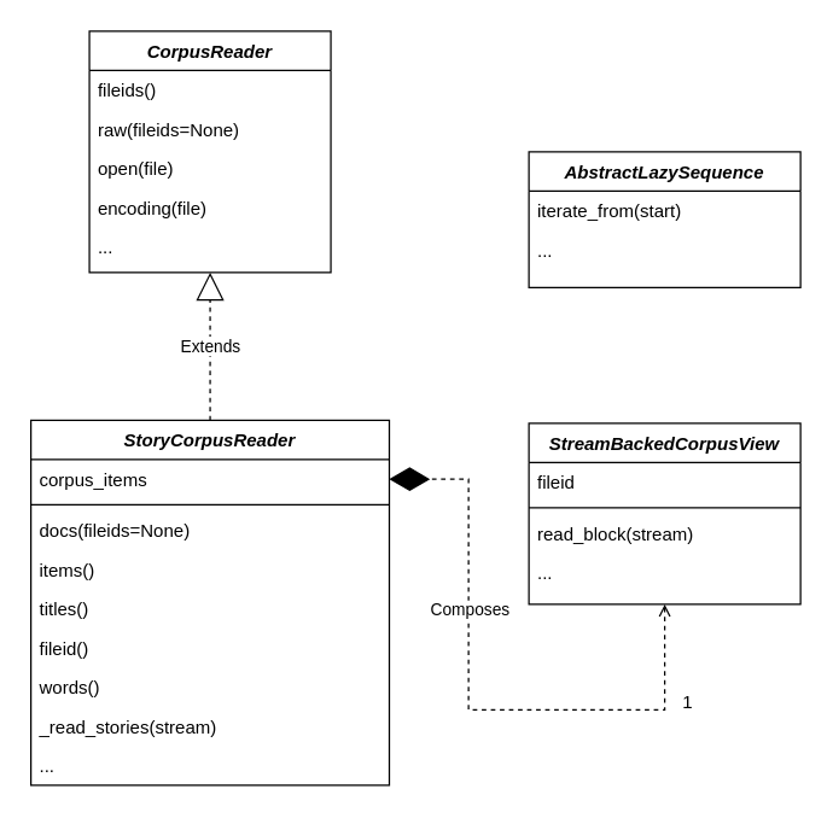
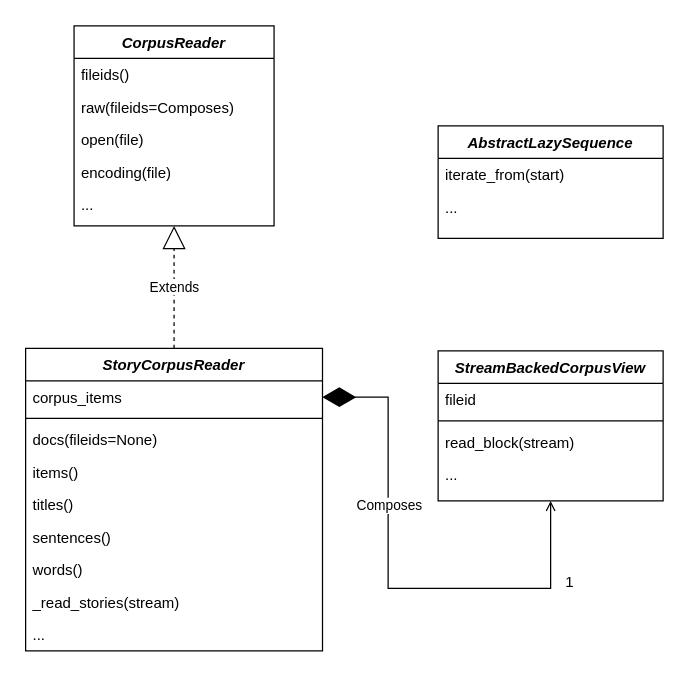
  <mxCell id="0" />
  <mxCell id="1" parent="0" />
  <mxCell id="2" value="CorpusReader" style="swimlane;fontStyle=3;align=center;verticalAlign=top;childLayout=stackLayout;horizontal=1;startSize=26;horizontalStack=0;resizeParent=1;resizeLast=0;collapsible=1;marginBottom=0;rounded=0;shadow=0;strokeWidth=1;" parent="1" vertex="1"><mxGeometry x="58.75" y="20" width="160" height="160" as="geometry"><mxRectangle x="230" y="140" width="160" height="26" as="alternateBounds" /></mxGeometry></mxCell>
  <mxCell id="3" value="fileids()" style="text;align=left;verticalAlign=top;spacingLeft=4;spacingRight=4;overflow=hidden;rotatable=0;points=[[0,0.5],[1,0.5]];portConstraint=eastwest;" parent="2" vertex="1"><mxGeometry y="26" width="160" height="26" as="geometry" /></mxCell>
- <mxCell id="4" value="raw(fileids=None)" style="text;align=left;verticalAlign=top;spacingLeft=4;spacingRight=4;overflow=hidden;rotatable=0;points=[[0,0.5],[1,0.5]];portConstraint=eastwest;rounded=0;shadow=0;html=0;" parent="2" vertex="1"><mxGeometry y="52" width="160" height="26" as="geometry" /></mxCell>
+ <mxCell id="4" value="raw(fileids=Composes)" style="text;align=left;verticalAlign=top;spacingLeft=4;spacingRight=4;overflow=hidden;rotatable=0;points=[[0,0.5],[1,0.5]];portConstraint=eastwest;rounded=0;shadow=0;html=0;" parent="2" vertex="1"><mxGeometry y="52" width="160" height="26" as="geometry" /></mxCell>
  <mxCell id="5" value="open(file)" style="text;align=left;verticalAlign=top;spacingLeft=4;spacingRight=4;overflow=hidden;rotatable=0;points=[[0,0.5],[1,0.5]];portConstraint=eastwest;rounded=0;shadow=0;html=0;" parent="2" vertex="1"><mxGeometry y="78" width="160" height="26" as="geometry" /></mxCell>
  <mxCell id="6" value="encoding(file)" style="text;align=left;verticalAlign=top;spacingLeft=4;spacingRight=4;overflow=hidden;rotatable=0;points=[[0,0.5],[1,0.5]];portConstraint=eastwest;" parent="2" vertex="1"><mxGeometry y="104" width="160" height="26" as="geometry" /></mxCell>
  <mxCell id="7" value="..." style="text;align=left;verticalAlign=top;spacingLeft=4;spacingRight=4;overflow=hidden;rotatable=0;points=[[0,0.5],[1,0.5]];portConstraint=eastwest;" vertex="1" parent="2"><mxGeometry y="130" width="160" height="26" as="geometry" /></mxCell>
  <mxCell id="8" value="StoryCorpusReader" style="swimlane;fontStyle=3;align=center;verticalAlign=top;childLayout=stackLayout;horizontal=1;startSize=26;horizontalStack=0;resizeParent=1;resizeLast=0;collapsible=1;marginBottom=0;rounded=0;shadow=0;strokeWidth=1;" parent="1" vertex="1"><mxGeometry x="20" y="278" width="237.5" height="242" as="geometry"><mxRectangle x="130" y="380" width="160" height="26" as="alternateBounds" /></mxGeometry></mxCell>
  <mxCell id="9" value="corpus_items" style="text;align=left;verticalAlign=top;spacingLeft=4;spacingRight=4;overflow=hidden;rotatable=0;points=[[0,0.5],[1,0.5]];portConstraint=eastwest;" parent="8" vertex="1"><mxGeometry y="26" width="237.5" height="26" as="geometry" /></mxCell>
  <mxCell id="10" value="" style="line;html=1;strokeWidth=1;align=left;verticalAlign=middle;spacingTop=-1;spacingLeft=3;spacingRight=3;rotatable=0;labelPosition=right;points=[];portConstraint=eastwest;" parent="8" vertex="1"><mxGeometry y="52" width="237.5" height="8" as="geometry" /></mxCell>
  <mxCell id="11" value="docs(fileids=None)" style="text;align=left;verticalAlign=top;spacingLeft=4;spacingRight=4;overflow=hidden;rotatable=0;points=[[0,0.5],[1,0.5]];portConstraint=eastwest;fontStyle=0" parent="8" vertex="1"><mxGeometry y="60" width="237.5" height="26" as="geometry" /></mxCell>
  <mxCell id="12" value="items()" style="text;align=left;verticalAlign=top;spacingLeft=4;spacingRight=4;overflow=hidden;rotatable=0;points=[[0,0.5],[1,0.5]];portConstraint=eastwest;" parent="8" vertex="1"><mxGeometry y="86" width="237.5" height="26" as="geometry" /></mxCell>
  <mxCell id="13" value="titles()" style="text;align=left;verticalAlign=top;spacingLeft=4;spacingRight=4;overflow=hidden;rotatable=0;points=[[0,0.5],[1,0.5]];portConstraint=eastwest;" vertex="1" parent="8"><mxGeometry y="112" width="237.5" height="26" as="geometry" /></mxCell>
- <mxCell id="14" value="fileid()" style="text;align=left;verticalAlign=top;spacingLeft=4;spacingRight=4;overflow=hidden;rotatable=0;points=[[0,0.5],[1,0.5]];portConstraint=eastwest;" vertex="1" parent="8"><mxGeometry y="138" width="237.5" height="26" as="geometry" /></mxCell>
+ <mxCell id="14" value="sentences()" style="text;align=left;verticalAlign=top;spacingLeft=4;spacingRight=4;overflow=hidden;rotatable=0;points=[[0,0.5],[1,0.5]];portConstraint=eastwest;" vertex="1" parent="8"><mxGeometry y="138" width="237.5" height="26" as="geometry" /></mxCell>
  <mxCell id="15" value="words()" style="text;align=left;verticalAlign=top;spacingLeft=4;spacingRight=4;overflow=hidden;rotatable=0;points=[[0,0.5],[1,0.5]];portConstraint=eastwest;" vertex="1" parent="8"><mxGeometry y="164" width="237.5" height="26" as="geometry" /></mxCell>
  <mxCell id="16" value="_read_stories(stream)" style="text;align=left;verticalAlign=top;spacingLeft=4;spacingRight=4;overflow=hidden;rotatable=0;points=[[0,0.5],[1,0.5]];portConstraint=eastwest;" vertex="1" parent="8"><mxGeometry y="190" width="237.5" height="26" as="geometry" /></mxCell>
  <mxCell id="17" value="..." style="text;align=left;verticalAlign=top;spacingLeft=4;spacingRight=4;overflow=hidden;rotatable=0;points=[[0,0.5],[1,0.5]];portConstraint=eastwest;" vertex="1" parent="8"><mxGeometry y="216" width="237.5" height="26" as="geometry" /></mxCell>
  <mxCell id="18" value="StreamBackedCorpusView" style="swimlane;fontStyle=3;align=center;verticalAlign=top;childLayout=stackLayout;horizontal=1;startSize=26;horizontalStack=0;resizeParent=1;resizeLast=0;collapsible=1;marginBottom=0;rounded=0;shadow=0;strokeWidth=1;" parent="1" vertex="1"><mxGeometry x="350" y="280" width="180" height="120" as="geometry"><mxRectangle x="550" y="140" width="160" height="26" as="alternateBounds" /></mxGeometry></mxCell>
  <mxCell id="19" value="fileid" style="text;align=left;verticalAlign=top;spacingLeft=4;spacingRight=4;overflow=hidden;rotatable=0;points=[[0,0.5],[1,0.5]];portConstraint=eastwest;rounded=0;shadow=0;html=0;" parent="18" vertex="1"><mxGeometry y="26" width="180" height="26" as="geometry" /></mxCell>
  <mxCell id="20" value="" style="line;html=1;strokeWidth=1;align=left;verticalAlign=middle;spacingTop=-1;spacingLeft=3;spacingRight=3;rotatable=0;labelPosition=right;points=[];portConstraint=eastwest;" parent="18" vertex="1"><mxGeometry y="52" width="180" height="8" as="geometry" /></mxCell>
  <mxCell id="21" value="read_block(stream)" style="text;align=left;verticalAlign=top;spacingLeft=4;spacingRight=4;overflow=hidden;rotatable=0;points=[[0,0.5],[1,0.5]];portConstraint=eastwest;" parent="18" vertex="1"><mxGeometry y="60" width="180" height="26" as="geometry" /></mxCell>
  <mxCell id="22" value="..." style="text;align=left;verticalAlign=top;spacingLeft=4;spacingRight=4;overflow=hidden;rotatable=0;points=[[0,0.5],[1,0.5]];portConstraint=eastwest;" vertex="1" parent="18"><mxGeometry y="86" width="180" height="26" as="geometry" /></mxCell>
  <mxCell id="23" value="AbstractLazySequence" style="swimlane;fontStyle=3;align=center;verticalAlign=top;childLayout=stackLayout;horizontal=1;startSize=26;horizontalStack=0;resizeParent=1;resizeLast=0;collapsible=1;marginBottom=0;rounded=0;shadow=0;strokeWidth=1;" vertex="1" parent="1"><mxGeometry x="350" y="100" width="180" height="90" as="geometry"><mxRectangle x="550" y="140" width="160" height="26" as="alternateBounds" /></mxGeometry></mxCell>
  <mxCell id="24" value="iterate_from(start)" style="text;align=left;verticalAlign=top;spacingLeft=4;spacingRight=4;overflow=hidden;rotatable=0;points=[[0,0.5],[1,0.5]];portConstraint=eastwest;" vertex="1" parent="23"><mxGeometry y="26" width="180" height="26" as="geometry" /></mxCell>
  <mxCell id="25" value="..." style="text;align=left;verticalAlign=top;spacingLeft=4;spacingRight=4;overflow=hidden;rotatable=0;points=[[0,0.5],[1,0.5]];portConstraint=eastwest;" vertex="1" parent="23"><mxGeometry y="52" width="180" height="26" as="geometry" /></mxCell>
  <mxCell id="26" value="Extends" style="endArrow=block;endSize=16;endFill=0;html=1;rounded=0;entryX=0.5;entryY=1;entryDx=0;entryDy=0;exitX=0.5;exitY=0;exitDx=0;exitDy=0;dashed=1;" edge="1" parent="1" source="8" target="2"><mxGeometry width="160" relative="1" as="geometry"><mxPoint x="257.5" y="300" as="sourcePoint" /><mxPoint x="257.5" y="200" as="targetPoint" /></mxGeometry></mxCell>
- <mxCell id="27" value="" style="endArrow=diamondThin;endFill=1;endSize=24;html=1;rounded=0;entryX=1;entryY=0.5;entryDx=0;entryDy=0;exitX=0.5;exitY=1;exitDx=0;exitDy=0;startArrow=open;startFill=0;dashed=1;" edge="1" parent="1" source="18" target="9"><mxGeometry width="160" relative="1" as="geometry"><mxPoint x="510" y="700" as="sourcePoint" /><mxPoint x="670" y="700" as="targetPoint" /><Array as="points"><mxPoint x="440" y="470" /><mxPoint x="310" y="470" /><mxPoint x="310" y="317" /></Array></mxGeometry></mxCell>
+ <mxCell id="27" value="" style="endArrow=diamondThin;endFill=1;endSize=24;html=1;rounded=0;entryX=1;entryY=0.5;entryDx=0;entryDy=0;exitX=0.5;exitY=1;exitDx=0;exitDy=0;startArrow=open;startFill=0;" edge="1" parent="1" source="18" target="9"><mxGeometry width="160" relative="1" as="geometry"><mxPoint x="510" y="700" as="sourcePoint" /><mxPoint x="670" y="700" as="targetPoint" /><Array as="points"><mxPoint x="440" y="470" /><mxPoint x="310" y="470" /><mxPoint x="310" y="317" /></Array></mxGeometry></mxCell>
  <mxCell id="28" value="&lt;div&gt;Composes&lt;/div&gt;" style="edgeLabel;html=1;align=center;verticalAlign=middle;resizable=0;points=[];" vertex="1" connectable="0" parent="27"><mxGeometry x="-0.137" y="3" relative="1" as="geometry"><mxPoint x="-25" y="-70" as="offset" /></mxGeometry></mxCell>
  <mxCell id="29" value="1" style="text;html=1;align=center;verticalAlign=middle;resizable=0;points=[];autosize=1;strokeColor=none;fillColor=none;" vertex="1" parent="1"><mxGeometry x="445" y="455" width="20" height="20" as="geometry" /></mxCell>
